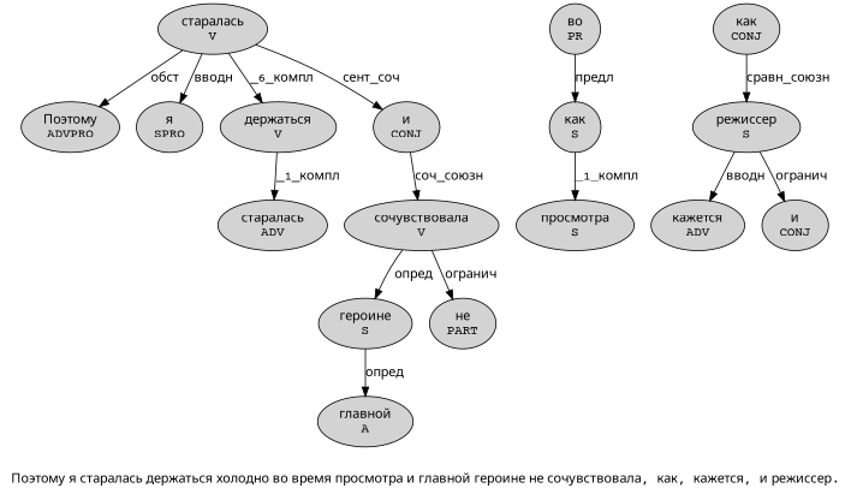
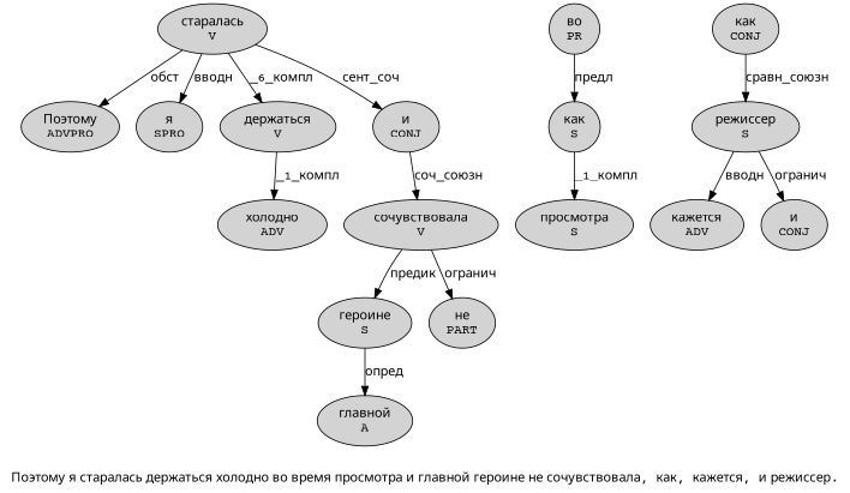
  digraph {
    fontname="Courier Prime"
    label="Поэтому я старалась держаться холодно во время просмотра и главной героине не сочувствовала, как, кажется, и режиссер."
    node [fillcolor=lightgray fontname="Courier Prime" penwidth=1 shape=ellipse style=filled]
    edge [fontname="Courier Prime"]
    n1 [label="Поэтому\nADVPRO"]
    n2 [label="я\nSPRO"]
    n3 [label="старалась\nV"]
    n4 [label="держаться\nV"]
    n5 [label="и\nCONJ"]
-   n6 [label="старалась\nADV"]
+   n6 [label="холодно\nADV"]
    n7 [label="сочувствовала\nV"]
    n8 [label="во\nPR"]
    n9 [label="как\nS"]
    n10 [label="просмотра\nS"]
    n11 [label="героине\nS"]
    n12 [label="не\nPART"]
    n13 [label="главной\nA"]
    n14 [label="как\nCONJ"]
    n15 [label="режиссер\nS"]
    n16 [label="кажется\nADV"]
    n17 [label="и\nCONJ"]
    n3 -> n1 [label="обст"]
    n3 -> n2 [label="вводн"]
    n3 -> n4 [label="_6_компл"]
    n3 -> n5 [label="сент_соч"]
    n4 -> n6 [label="_1_компл"]
    n5 -> n7 [label="соч_союзн"]
-   n7 -> n11 [label="опред"]
+   n7 -> n11 [label="предик"]
    n7 -> n12 [label="огранич"]
    n8 -> n9 [label="предл"]
    n9 -> n10 [label="_1_компл"]
    n11 -> n13 [label="опред"]
    n14 -> n15 [label="сравн_союзн"]
    n15 -> n16 [label="вводн"]
    n15 -> n17 [label="огранич"]
  }
